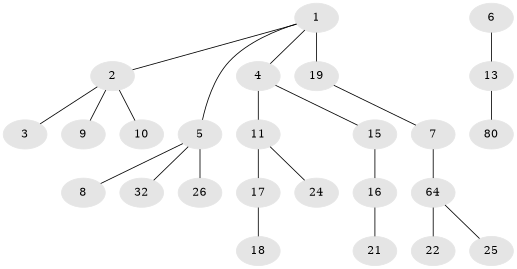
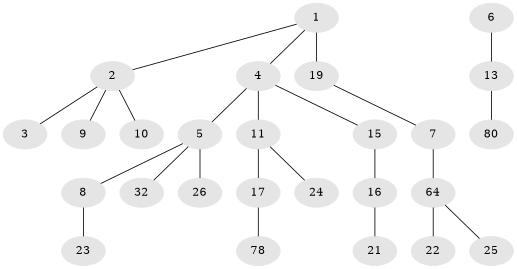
  graph {
    node [color=gray90 style=filled]
    edge [weight=1.0]
    1
    2
    4
    19
    3
    9
    10
    5
    11
    15
    6
    13
    7
    8
    n15 [label=32]
    26
    17
    24
    16
+   23
    n21 [label=64]
    n22 [label=80]
    22
    25
-   18
+   18 [label=78]
    21
    1 -- 2
    1 -- 4
    1 -- 19 [weight=4.0]
    2 -- 3
    2 -- 9
    2 -- 10
-   1 -- 5
+   4 -- 5
    4 -- 11 [weight=2.0]
    4 -- 15
    19 -- 7
    5 -- 8
    5 -- n15
    5 -- 26
    11 -- 17
    11 -- 24
    15 -- 16 [weight=2.0]
    6 -- 13
    13 -- n22
    7 -- n21
+   8 -- 23
    17 -- 18 [weight=3.0]
    16 -- 21
    n21 -- 22
    n21 -- 25
  }
